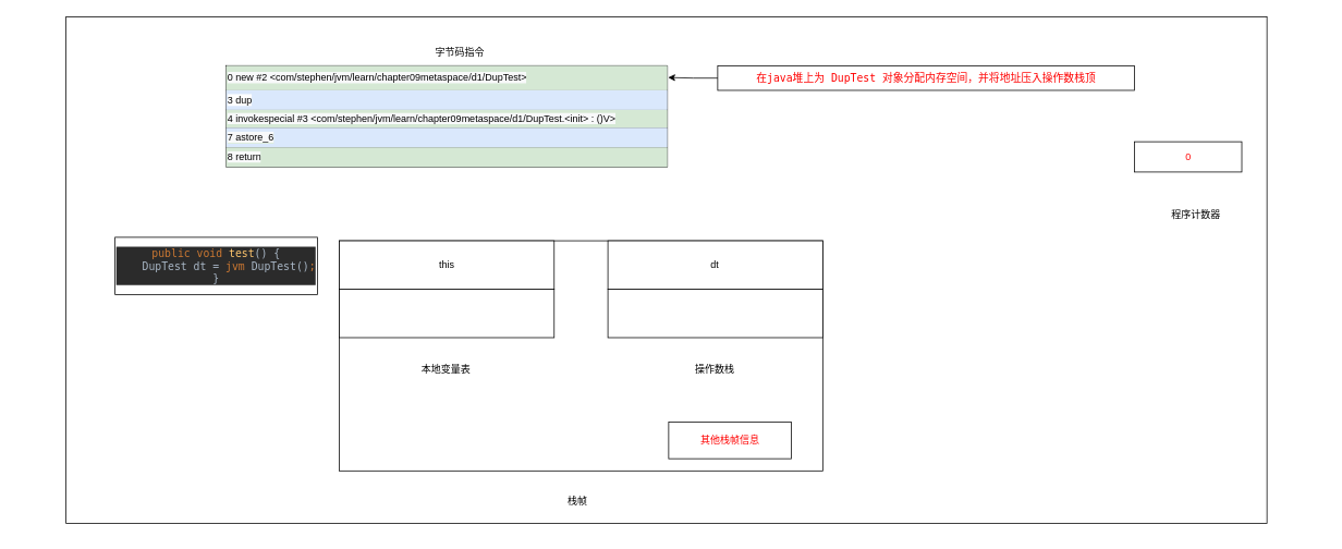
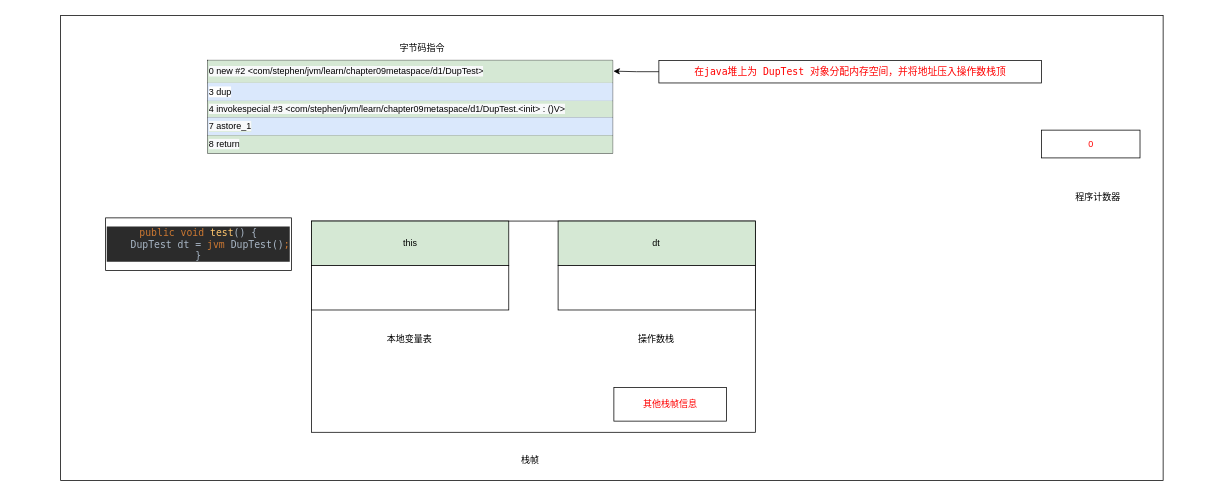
  <mxCell id="0" />
  <mxCell id="1" parent="0" />
  <mxCell id="2" value="" style="rounded=0;whiteSpace=wrap;html=1;labelBackgroundColor=#FFFFFF;fillStyle=auto;strokeWidth=1;container=1;" vertex="1" parent="1"><mxGeometry x="80" y="20" width="1470" height="620" as="geometry" /></mxCell>
  <mxCell id="3" value="" style="group" parent="1" vertex="1" connectable="0"><mxGeometry x="20" y="20" width="1600" height="630" as="geometry" /></mxCell>
  <mxCell id="4" value="" style="group" parent="3" vertex="1" connectable="0"><mxGeometry x="87.671" y="22.235" width="1453.151" height="592.941" as="geometry" /></mxCell>
  <mxCell id="5" value="" style="rounded=0;whiteSpace=wrap;html=1;strokeColor=default;" parent="4" vertex="1"><mxGeometry x="306.849" y="252" width="591.781" height="281.647" as="geometry" /></mxCell>
  <mxCell id="6" value="程序计数器" style="text;html=1;strokeColor=none;fillColor=none;align=center;verticalAlign=middle;whiteSpace=wrap;rounded=0;" parent="4" vertex="1"><mxGeometry x="1283.423" y="197.764" width="144.658" height="44.471" as="geometry" /></mxCell>
  <mxCell id="7" value="本地变量表" style="text;html=1;strokeColor=none;fillColor=none;align=center;verticalAlign=middle;whiteSpace=wrap;rounded=0;" parent="4" vertex="1"><mxGeometry x="361.645" y="387.766" width="153.425" height="44.471" as="geometry" /></mxCell>
  <mxCell id="8" value="操作数栈" style="text;html=1;strokeColor=none;fillColor=none;align=center;verticalAlign=middle;whiteSpace=wrap;rounded=0;" parent="4" vertex="1"><mxGeometry x="690.411" y="387.762" width="153.425" height="44.471" as="geometry" /></mxCell>
- <mxCell id="9" value="this" style="rounded=0;whiteSpace=wrap;html=1;strokeColor=default;" parent="4" vertex="1"><mxGeometry x="306.849" y="252" width="263.014" height="59.294" as="geometry" /></mxCell>
+ <mxCell id="9" value="this" style="rounded=0;whiteSpace=wrap;html=1;strokeColor=default;fillColor=#d5e8d4;" parent="4" vertex="1"><mxGeometry x="306.849" y="252" width="263.014" height="59.294" as="geometry" /></mxCell>
  <mxCell id="10" value="" style="rounded=0;whiteSpace=wrap;html=1;strokeColor=default;" parent="4" vertex="1"><mxGeometry x="306.849" y="311.294" width="263.014" height="59.294" as="geometry" /></mxCell>
- <mxCell id="11" value="dt" style="rounded=0;whiteSpace=wrap;html=1;strokeColor=default;" parent="4" vertex="1"><mxGeometry x="635.616" y="252" width="263.014" height="59.294" as="geometry" /></mxCell>
+ <mxCell id="11" value="dt" style="rounded=0;whiteSpace=wrap;html=1;strokeColor=default;fillColor=#d5e8d4;" parent="4" vertex="1"><mxGeometry x="635.616" y="252" width="263.014" height="59.294" as="geometry" /></mxCell>
  <mxCell id="12" value="" style="rounded=0;whiteSpace=wrap;html=1;strokeColor=default;" parent="4" vertex="1"><mxGeometry x="635.616" y="311.294" width="263.014" height="59.294" as="geometry" /></mxCell>
  <mxCell id="13" value="&lt;font color=&quot;#ff0000&quot;&gt;0&lt;/font&gt;" style="rounded=0;whiteSpace=wrap;html=1;strokeColor=default;" parent="4" vertex="1"><mxGeometry x="1280.003" y="130.764" width="131.507" height="37.059" as="geometry" /></mxCell>
  <mxCell id="14" value="栈帧" style="text;html=1;strokeColor=none;fillColor=none;align=center;verticalAlign=middle;whiteSpace=wrap;rounded=0;" parent="4" vertex="1"><mxGeometry x="526.027" y="548.471" width="144.658" height="44.471" as="geometry" /></mxCell>
  <mxCell id="15" style="edgeStyle=orthogonalEdgeStyle;rounded=0;orthogonalLoop=1;jettySize=auto;html=1;fontColor=#FF3333;" parent="4" source="16" edge="1"><mxGeometry relative="1" as="geometry"><mxPoint x="709.356" y="52.118" as="targetPoint" /></mxGeometry></mxCell>
  <mxCell id="16" value="&lt;pre style=&quot;font-family: 宋体, monospace; font-size: 9.8pt;&quot;&gt;&lt;span style=&quot;background-color: rgb(255, 255, 255);&quot;&gt;&lt;font color=&quot;#ff0000&quot;&gt;在&lt;span style=&quot;font-family: &amp;quot;JetBrains Mono&amp;quot;, monospace;&quot;&gt;java&lt;/span&gt;堆上为&lt;span style=&quot;font-family: &amp;quot;JetBrains Mono&amp;quot;, monospace;&quot;&gt; DupTest &lt;/span&gt;对象分配内存空间，并将地址压入操作数栈顶&lt;/font&gt;&lt;/span&gt;&lt;/pre&gt;" style="text;html=1;strokeColor=default;fillColor=none;align=center;verticalAlign=middle;whiteSpace=wrap;rounded=0;fontColor=#FF3333;" parent="4" vertex="1"><mxGeometry x="770" y="37.76" width="510" height="30.12" as="geometry" /></mxCell>
  <mxCell id="17" value="" style="shape=table;html=1;whiteSpace=wrap;startSize=0;container=1;collapsible=0;childLayout=tableLayout;labelBackgroundColor=#D5E8D4;strokeColor=#000000;strokeWidth=1;align=left;fillStyle=hatch;" vertex="1" parent="4"><mxGeometry x="168.359" y="37.765" width="540" height="124" as="geometry" /></mxCell>
  <mxCell id="18" style="shape=tableRow;horizontal=0;startSize=0;swimlaneHead=0;swimlaneBody=0;top=0;left=0;bottom=0;right=0;collapsible=0;dropTarget=0;fillColor=none;points=[[0,0.5],[1,0.5]];portConstraint=eastwest;labelBackgroundColor=#D5E8D4;strokeColor=#000000;strokeWidth=1;" vertex="1" parent="17"><mxGeometry width="540" height="30" as="geometry" /></mxCell>
  <mxCell id="19" value="&lt;span style=&quot;background-color: rgb(248, 249, 250);&quot;&gt;0 new #2 &amp;lt;com/stephen/jvm/learn/chapter09metaspace/d1/DupTest&amp;gt;&lt;/span&gt;" style="shape=partialRectangle;html=1;whiteSpace=wrap;connectable=0;fillColor=#d5e8d4;top=0;left=0;bottom=0;right=0;overflow=hidden;labelBackgroundColor=#D5E8D4;strokeColor=#82b366;strokeWidth=1;align=left;" vertex="1" parent="18"><mxGeometry width="540" height="30" as="geometry"><mxRectangle width="540" height="30" as="alternateBounds" /></mxGeometry></mxCell>
  <mxCell id="20" style="shape=tableRow;horizontal=0;startSize=0;swimlaneHead=0;swimlaneBody=0;top=0;left=0;bottom=0;right=0;collapsible=0;dropTarget=0;fillColor=none;points=[[0,0.5],[1,0.5]];portConstraint=eastwest;labelBackgroundColor=#D5E8D4;strokeColor=#000000;strokeWidth=1;" vertex="1" parent="17"><mxGeometry y="30" width="540" height="24" as="geometry" /></mxCell>
  <mxCell id="21" value="&lt;div style=&quot;&quot;&gt;&lt;div&gt;3 dup&lt;/div&gt;&lt;/div&gt;" style="shape=partialRectangle;html=1;whiteSpace=wrap;connectable=0;fillColor=#dae8fc;top=0;left=0;bottom=0;right=0;overflow=hidden;labelBackgroundColor=#FFFFFF;strokeColor=#000000;strokeWidth=1;align=left;" vertex="1" parent="20"><mxGeometry width="540" height="24" as="geometry"><mxRectangle width="540" height="24" as="alternateBounds" /></mxGeometry></mxCell>
  <mxCell id="22" value="" style="shape=tableRow;horizontal=0;startSize=0;swimlaneHead=0;swimlaneBody=0;top=0;left=0;bottom=0;right=0;collapsible=0;dropTarget=0;fillColor=none;points=[[0,0.5],[1,0.5]];portConstraint=eastwest;labelBackgroundColor=#D5E8D4;strokeColor=#000000;strokeWidth=1;" vertex="1" parent="17"><mxGeometry y="54" width="540" height="22" as="geometry" /></mxCell>
  <mxCell id="23" value="&lt;span style=&quot;background-color: rgb(248, 249, 250);&quot;&gt;4 invokespecial #3 &amp;lt;com/stephen/jvm/learn/chapter09metaspace/d1/DupTest.&amp;lt;init&amp;gt; : ()V&amp;gt;&lt;/span&gt;" style="shape=partialRectangle;html=1;whiteSpace=wrap;connectable=0;fillColor=#d5e8d4;top=0;left=0;bottom=0;right=0;overflow=hidden;labelBackgroundColor=#D5E8D4;strokeColor=#82b366;strokeWidth=1;align=left;" vertex="1" parent="22"><mxGeometry width="540" height="22" as="geometry"><mxRectangle width="540" height="22" as="alternateBounds" /></mxGeometry></mxCell>
  <mxCell id="24" value="" style="shape=tableRow;horizontal=0;startSize=0;swimlaneHead=0;swimlaneBody=0;top=0;left=0;bottom=0;right=0;collapsible=0;dropTarget=0;fillColor=none;points=[[0,0.5],[1,0.5]];portConstraint=eastwest;labelBackgroundColor=#D5E8D4;strokeColor=#000000;strokeWidth=1;" vertex="1" parent="17"><mxGeometry y="76" width="540" height="24" as="geometry" /></mxCell>
- <mxCell id="25" value="&lt;span style=&quot;background-color: rgb(248, 249, 250);&quot;&gt;7 astore_6&lt;/span&gt;" style="shape=partialRectangle;html=1;whiteSpace=wrap;connectable=0;fillColor=#dae8fc;top=0;left=0;bottom=0;right=0;overflow=hidden;labelBackgroundColor=#D5E8D4;strokeColor=#6c8ebf;strokeWidth=1;align=left;" vertex="1" parent="24"><mxGeometry width="540" height="24" as="geometry"><mxRectangle width="540" height="24" as="alternateBounds" /></mxGeometry></mxCell>
+ <mxCell id="25" value="&lt;span style=&quot;background-color: rgb(248, 249, 250);&quot;&gt;7 astore_1&lt;/span&gt;" style="shape=partialRectangle;html=1;whiteSpace=wrap;connectable=0;fillColor=#dae8fc;top=0;left=0;bottom=0;right=0;overflow=hidden;labelBackgroundColor=#D5E8D4;strokeColor=#6c8ebf;strokeWidth=1;align=left;" vertex="1" parent="24"><mxGeometry width="540" height="24" as="geometry"><mxRectangle width="540" height="24" as="alternateBounds" /></mxGeometry></mxCell>
  <mxCell id="26" value="" style="shape=tableRow;horizontal=0;startSize=0;swimlaneHead=0;swimlaneBody=0;top=0;left=0;bottom=0;right=0;collapsible=0;dropTarget=0;fillColor=none;points=[[0,0.5],[1,0.5]];portConstraint=eastwest;labelBackgroundColor=#D5E8D4;strokeColor=#000000;strokeWidth=1;" vertex="1" parent="17"><mxGeometry y="100" width="540" height="24" as="geometry" /></mxCell>
  <mxCell id="27" value="&lt;span style=&quot;background-color: rgb(248, 249, 250);&quot;&gt;8 return&lt;/span&gt;" style="shape=partialRectangle;html=1;whiteSpace=wrap;connectable=0;fillColor=#d5e8d4;top=0;left=0;bottom=0;right=0;overflow=hidden;labelBackgroundColor=#D5E8D4;strokeColor=#82b366;strokeWidth=1;align=left;" vertex="1" parent="26"><mxGeometry width="540" height="24" as="geometry"><mxRectangle width="540" height="24" as="alternateBounds" /></mxGeometry></mxCell>
  <mxCell id="28" value="其他栈帧信息" style="rounded=0;whiteSpace=wrap;html=1;labelBackgroundColor=#FFFFFF;fillStyle=auto;fontColor=#FF0000;strokeColor=#000000;strokeWidth=1;fillColor=none;" vertex="1" parent="4"><mxGeometry x="710" y="473.76" width="150" height="45" as="geometry" /></mxCell>
  <mxCell id="29" value="&lt;pre style=&quot;background-color:#2b2b2b;color:#a9b7c6;font-family:'JetBrains Mono',monospace;font-size:9.8pt;&quot;&gt;&lt;span style=&quot;color:#cc7832;&quot;&gt;public void &lt;/span&gt;&lt;span style=&quot;color:#ffc66d;&quot;&gt;test&lt;/span&gt;() {&lt;br&gt;    DupTest dt = &lt;span style=&quot;color:#cc7832;&quot;&gt;jvm &lt;/span&gt;DupTest()&lt;span style=&quot;color:#cc7832;&quot;&gt;;&lt;br&gt;&lt;/span&gt;}&lt;/pre&gt;" style="rounded=0;whiteSpace=wrap;html=1;strokeColor=default;" vertex="1" parent="3"><mxGeometry x="120.001" y="269.995" width="247.67" height="70.24" as="geometry" /></mxCell>
  <mxCell id="30" value="字节码指令" style="text;html=1;strokeColor=none;fillColor=none;align=center;verticalAlign=middle;whiteSpace=wrap;rounded=0;" parent="3" vertex="1"><mxGeometry x="469.996" y="22.235" width="144.658" height="44.471" as="geometry" /></mxCell>
